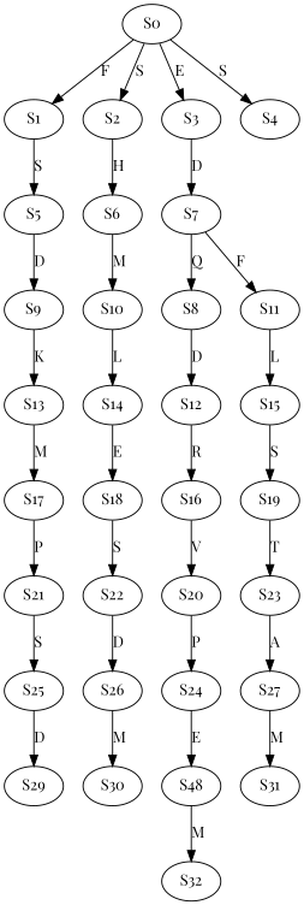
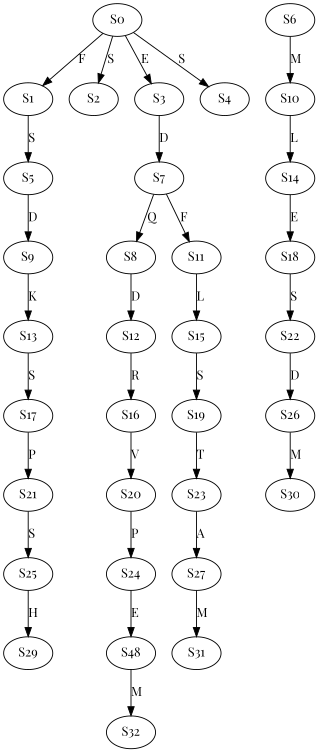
  strict digraph {
    fontname="Playfair Display"
    node [fontname="Playfair Display"]
    edge [fontname="Playfair Display"]
    S0
    S1
    S2
    S3
    S4
    S5
    S6
    S7
    S9
    S10
    S8
    S11
    S12
    S13
    S14
    S15
    S16
    S17
    S18
    S19
    S20
    S21
    S22
    S23
    S24
    S25
    S26
    S27
    n29 [label=S48]
    S29
    S30
    S31
    S32
    S0 -> S1 [label=F]
    S0 -> S2 [label=S]
    S0 -> S3 [label=E]
    S0 -> S4 [label=S]
    S1 -> S5 [label=S]
-   S2 -> S6 [label=H]
    S3 -> S7 [label=D]
    S5 -> S9 [label=D]
    S6 -> S10 [label=M]
    S7 -> S8 [label=Q]
    S7 -> S11 [label=F]
    S9 -> S13 [label=K]
    S10 -> S14 [label=L]
    S8 -> S12 [label=D]
    S11 -> S15 [label=L]
    S12 -> S16 [label=R]
-   S13 -> S17 [label=M]
+   S13 -> S17 [label=S]
    S14 -> S18 [label=E]
    S15 -> S19 [label=S]
    S16 -> S20 [label=V]
    S17 -> S21 [label=P]
    S18 -> S22 [label=S]
    S19 -> S23 [label=T]
    S20 -> S24 [label=P]
    S21 -> S25 [label=S]
    S22 -> S26 [label=D]
    S23 -> S27 [label=A]
    S24 -> n29 [label=E]
-   S25 -> S29 [label=D]
+   S25 -> S29 [label=H]
    S26 -> S30 [label=M]
    S27 -> S31 [label=M]
    n29 -> S32 [label=M]
  }
